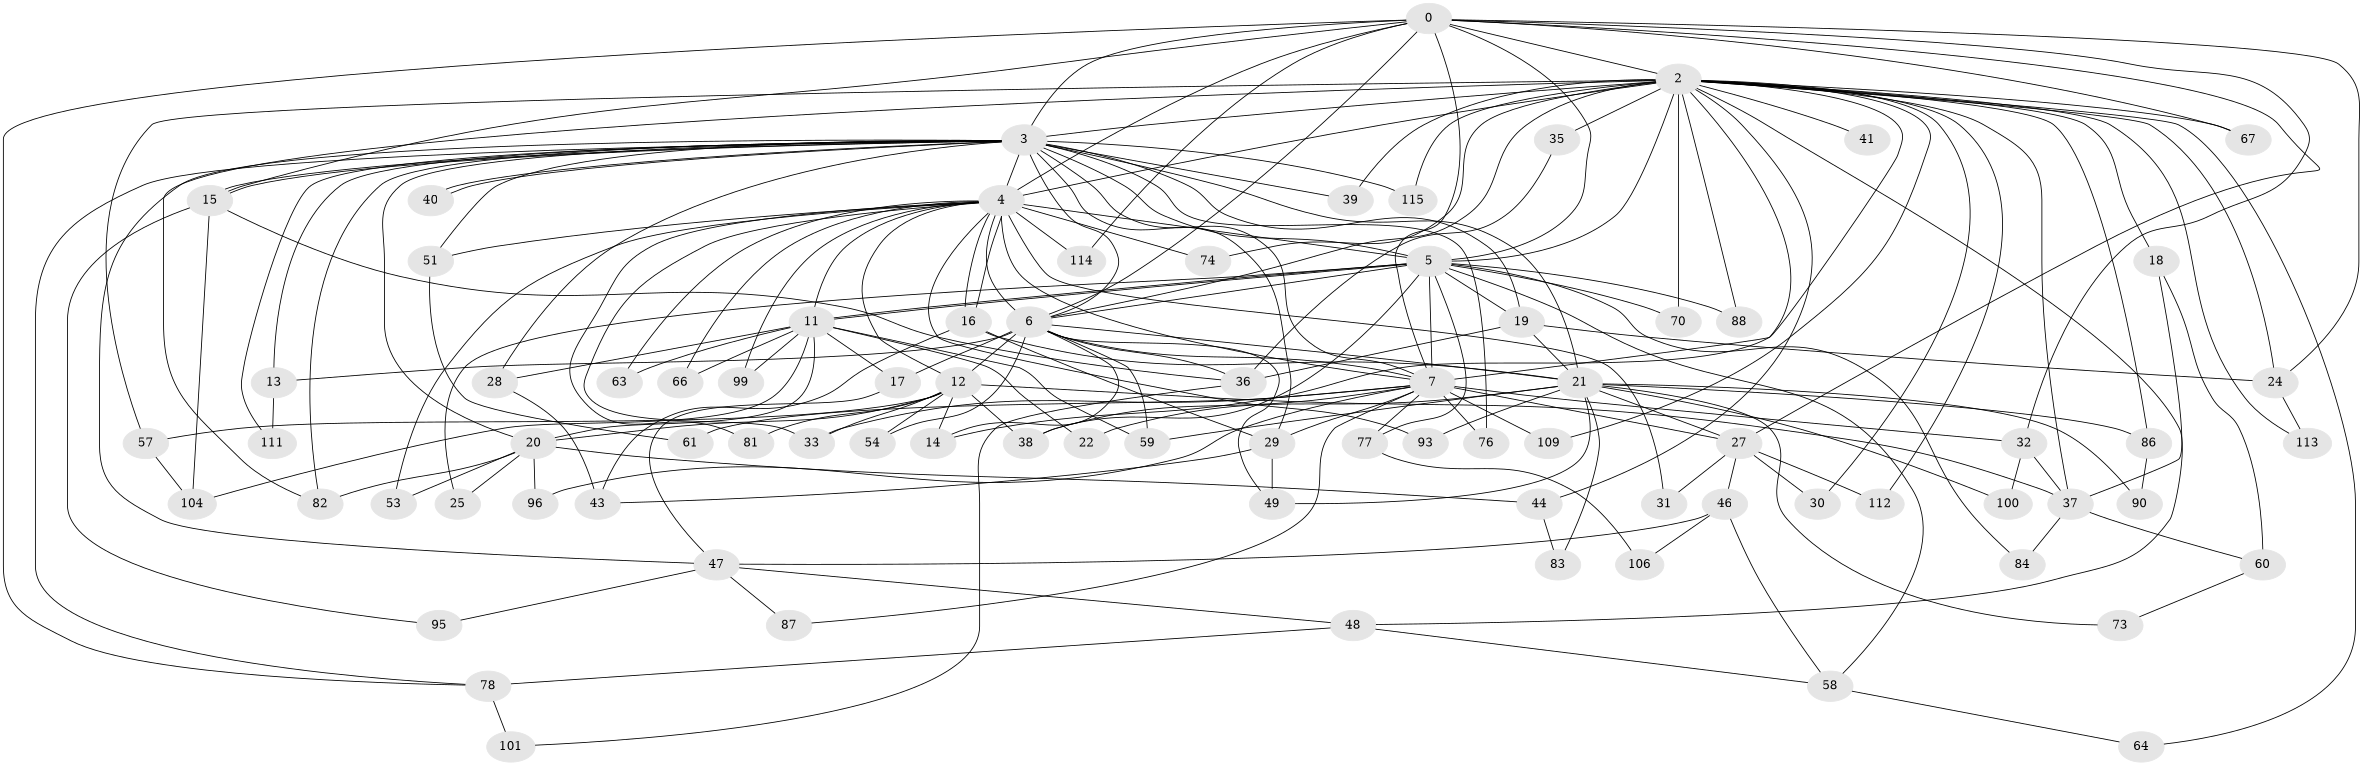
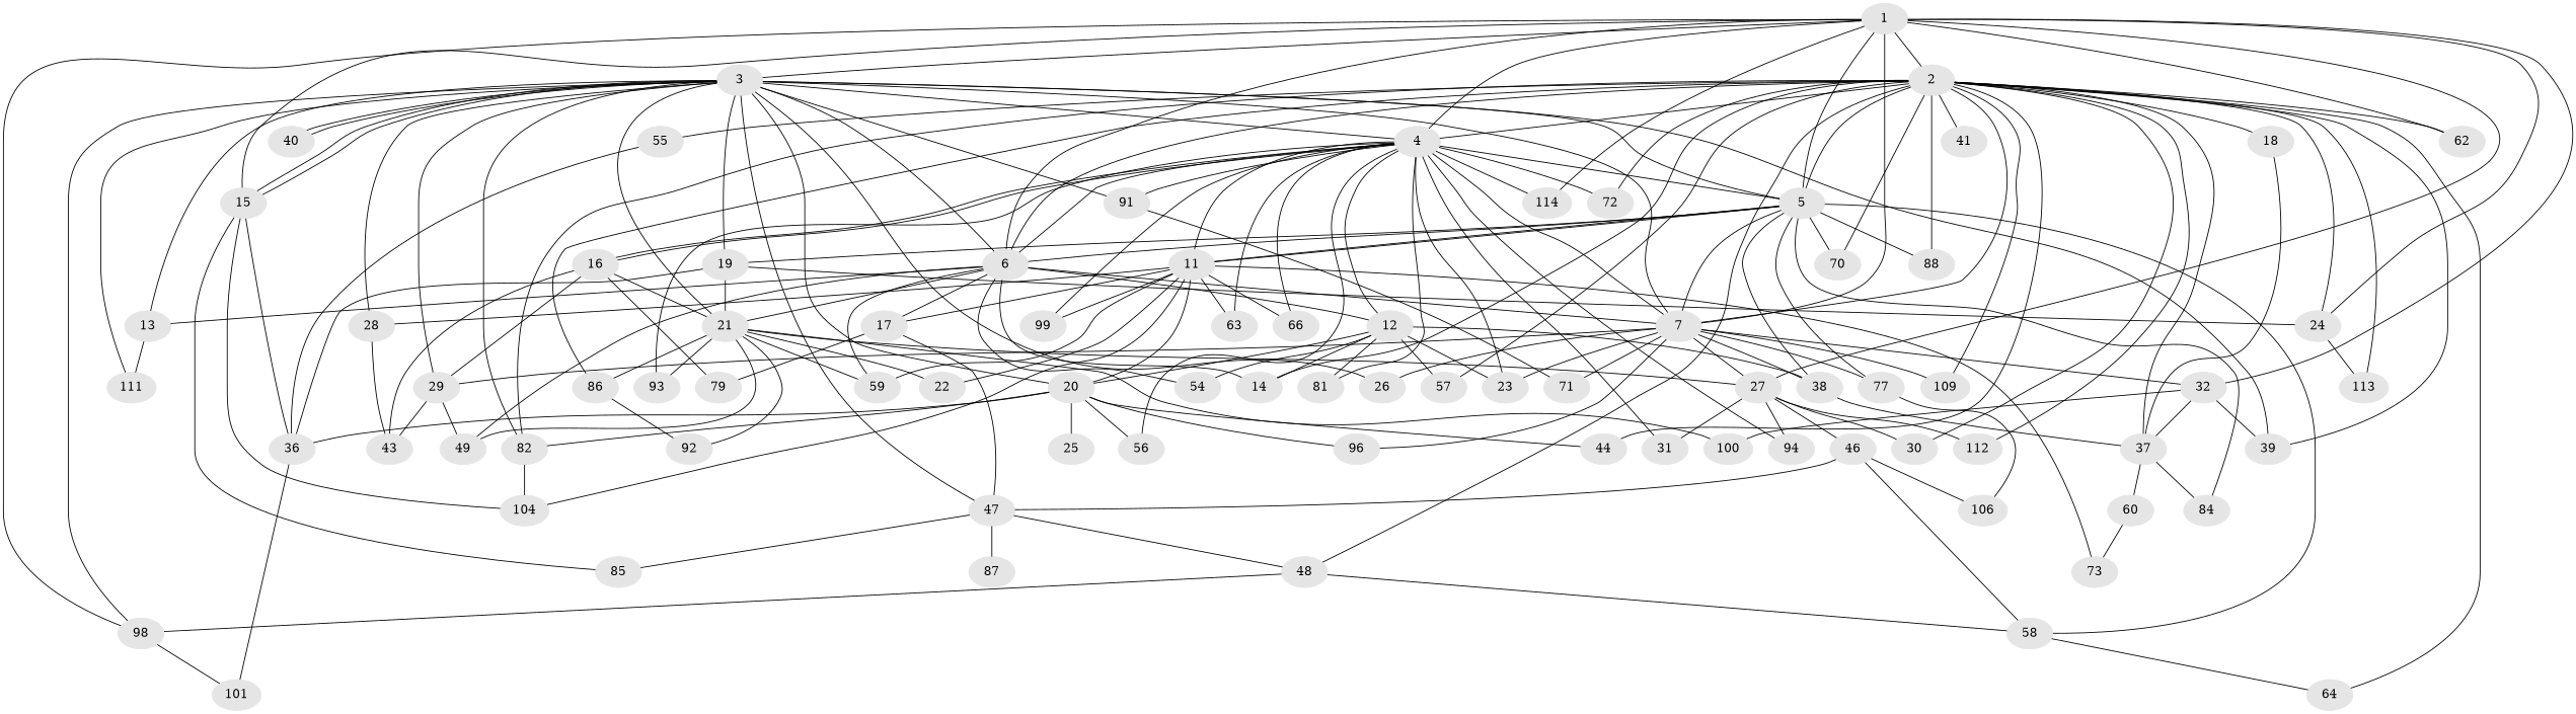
  graph {
    node [color=gray90 style=filled]
-   1 [super="+52" label=0]
+   1 [super="+52"]
    2 [super="+8"]
    3 [super="+102"]
    4 [super="+9"]
    5 [super="+69"]
    6 [super="+89"]
    7 [super="+10"]
    15 [super="+50"]
    24 [super="+80"]
    27 [super="+98"]
    32 [super="+55"]
-   67 [super="+85"]
-   78 [super="+103"]
+   67 [super="+85" label=62]
+   78 [super="+103" label=98]
    114
    14 [super="+105"]
    18
    30
-   35
+   35 [label=55]
    37 [super="+45"]
    39 [super="+108"]
    41
    44
    48
    57
    64
    70
-   74
+   74 [label=72]
    82 [super="+92"]
    86
    88
    109
    112
    113
-   115
    13
    19 [super="+75"]
    20 [super="+23"]
    21 [super="+71"]
-   26 [label=76]
+   26
    28
    29 [super="+62"]
    40
    47 [super="+76"]
-   51
+   51 [label=91]
    111
    11 [super="+34"]
    12 [super="+53"]
    16 [super="+91"]
    31
-   33 [super="+42"]
-   56 [label=53]
+   33 [super="+42" label=23]
+   56
    63
    66
    81
    93
+   94
    99
    25
    38 [super="+68"]
    58
    77
    84
    17
    36 [super="+107"]
    49
    54
    59 [super="+97"]
-   61
+   61 [label=71]
    87
    96
    104 [super="+110"]
-   95
+   95 [label=85]
    46 [super="+65"]
    100
    101
    60
-   83
-   90
+   90 [label=92]
    22
    43 [super="+72"]
    73
+   79
    106
    1 -- 2 [weight=2]
    1 -- 3
    1 -- 4 [weight=2]
    1 -- 5
    1 -- 6
    1 -- 7 [weight=2]
    1 -- 15
    1 -- 24
    1 -- 27
    1 -- 32
    1 -- 67 [weight=2]
    1 -- 78
    1 -- 114
-   2 -- 3 [weight=2]
    2 -- 4 [weight=4]
    2 -- 5 [weight=3]
    2 -- 6 [weight=3]
    2 -- 7 [weight=4]
    2 -- 24
    2 -- 67
    2 -- 14
    2 -- 18 [weight=2]
    2 -- 30
    2 -- 35 [weight=2]
    2 -- 37
    2 -- 39
    2 -- 41 [weight=2]
    2 -- 44
    2 -- 48
    2 -- 57
    2 -- 64
    2 -- 70
    2 -- 74
    2 -- 82
    2 -- 86
    2 -- 88
    2 -- 109
    2 -- 112
    2 -- 113
-   2 -- 115
    3 -- 4 [weight=2]
    3 -- 5 [weight=2]
    3 -- 6
    3 -- 7 [weight=2]
    3 -- 15
    3 -- 15
    3 -- 78
    3 -- 39
    3 -- 82
-   3 -- 115
    3 -- 13
    3 -- 19
    3 -- 20
    3 -- 21
    3 -- 26
    3 -- 28
    3 -- 29
    3 -- 40
    3 -- 40
    3 -- 47
    3 -- 51
    3 -- 111
    4 -- 5 [weight=2]
    4 -- 6 [weight=2]
    4 -- 7 [weight=4]
    4 -- 114
    4 -- 74
    4 -- 51
    4 -- 11
    4 -- 12
    4 -- 16
    4 -- 16
    4 -- 31
    4 -- 33
    4 -- 56
    4 -- 63
    4 -- 66
    4 -- 81
    4 -- 93
+   4 -- 94
    4 -- 99
    5 -- 6
    5 -- 7 [weight=2]
    5 -- 70
    5 -- 88
    5 -- 19
    5 -- 11
    5 -- 11
-   5 -- 25
    5 -- 38
    5 -- 58
    5 -- 77
    5 -- 84
    6 -- 7 [weight=2]
    6 -- 14
    6 -- 13
    6 -- 21
    6 -- 12
    6 -- 17
-   6 -- 36
+   20 -- 36
    6 -- 49
    6 -- 54
    6 -- 59
    7 -- 27 [weight=2]
    7 -- 32
    7 -- 109
    7 -- 26
    7 -- 29
    7 -- 33
    7 -- 38
    7 -- 77
    7 -- 61
-   7 -- 87
    7 -- 96
    15 -- 36
    15 -- 104
    15 -- 95
    24 -- 113
    27 -- 30
    27 -- 112
    27 -- 31
+   27 -- 94
    27 -- 46
    32 -- 37
+   32 -- 39
    32 -- 100
    78 -- 101
    18 -- 37
-   18 -- 60
    35 -- 36
    37 -- 84
    37 -- 60
-   44 -- 83
    48 -- 78
    48 -- 58
-   57 -- 104
+   82 -- 104
    86 -- 90
    13 -- 111
    19 -- 24
    19 -- 21
    19 -- 36
    20 -- 44
    20 -- 82
    20 -- 56
    20 -- 25
    20 -- 96
    21 -- 27
    21 -- 86
    21 -- 93
    21 -- 49
    21 -- 59
    21 -- 100
-   21 -- 83
    21 -- 90
    21 -- 22
    28 -- 43
    29 -- 49
    29 -- 43
    47 -- 48
    47 -- 87
    47 -- 95
    51 -- 61
    11 -- 20
    11 -- 28
    11 -- 63
    11 -- 66
    11 -- 99
    11 -- 17
    11 -- 59
    11 -- 104
    11 -- 22
-   21 -- 73
+   11 -- 73
    12 -- 14
-   12 -- 37
+   38 -- 37
    12 -- 57
    12 -- 20
    12 -- 33
    12 -- 81
    12 -- 38
    12 -- 54
    16 -- 21
    16 -- 29
    16 -- 43
+   16 -- 79
    58 -- 64
    77 -- 106
    17 -- 47
+   17 -- 79
    36 -- 101
    46 -- 47
    46 -- 58
    46 -- 106
    60 -- 73
  }
